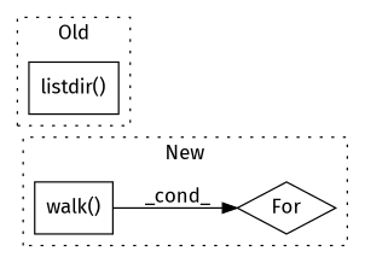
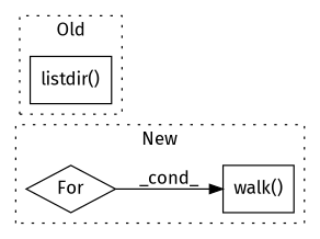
  digraph {
    rankdir=LR
    fontname="Fira Sans"
    node [a=75 shape=box fontname="Fira Sans"]
    n1 [l="8,1" label="walk()" s="11757,11777"]
    n2 [a=107 l="4,10" label=For s="11742,11778" shape=diamond]
    n3 [l="11,1" label="listdir()" s="11770,11792"]
    subgraph cluster_1 {
      label=New
      style=dotted
      n1
      n2
    }
    subgraph cluster_2 {
      label=Old
      style=dotted
      n3
    }
-   n1 -> n2 [label=_cond_ fontname="Fira Sans"]
+   n2 -> n1 [label=_cond_ fontname="Fira Sans"]
  }
